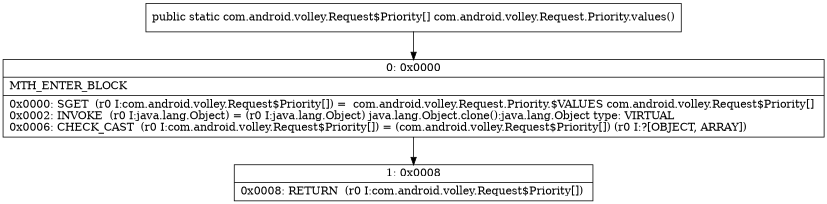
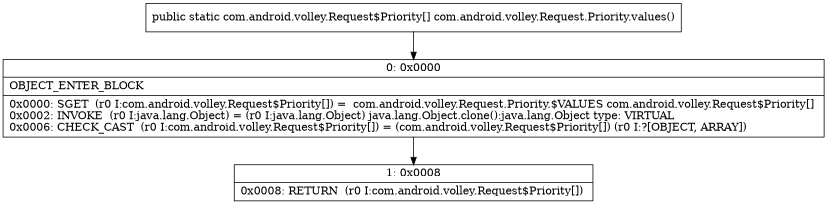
  digraph {
    node [shape=record]
-   n1 [label="{0\:\ 0x0000|MTH_ENTER_BLOCK\l|0x0000: SGET  (r0 I:com.android.volley.Request$Priority[]) =  com.android.volley.Request.Priority.$VALUES com.android.volley.Request$Priority[] \l0x0002: INVOKE  (r0 I:java.lang.Object) = (r0 I:java.lang.Object) java.lang.Object.clone():java.lang.Object type: VIRTUAL \l0x0006: CHECK_CAST  (r0 I:com.android.volley.Request$Priority[]) = (com.android.volley.Request$Priority[]) (r0 I:?[OBJECT, ARRAY]) \l}"]
+   n1 [label="{0\:\ 0x0000|OBJECT_ENTER_BLOCK\l|0x0000: SGET  (r0 I:com.android.volley.Request$Priority[]) =  com.android.volley.Request.Priority.$VALUES com.android.volley.Request$Priority[] \l0x0002: INVOKE  (r0 I:java.lang.Object) = (r0 I:java.lang.Object) java.lang.Object.clone():java.lang.Object type: VIRTUAL \l0x0006: CHECK_CAST  (r0 I:com.android.volley.Request$Priority[]) = (com.android.volley.Request$Priority[]) (r0 I:?[OBJECT, ARRAY]) \l}"]
    n2 [label="{1\:\ 0x0008|0x0008: RETURN  (r0 I:com.android.volley.Request$Priority[]) \l}"]
    n3 [label="{public static com.android.volley.Request$Priority[] com.android.volley.Request.Priority.values() }"]
    n1 -> n2
    n3 -> n1
  }
